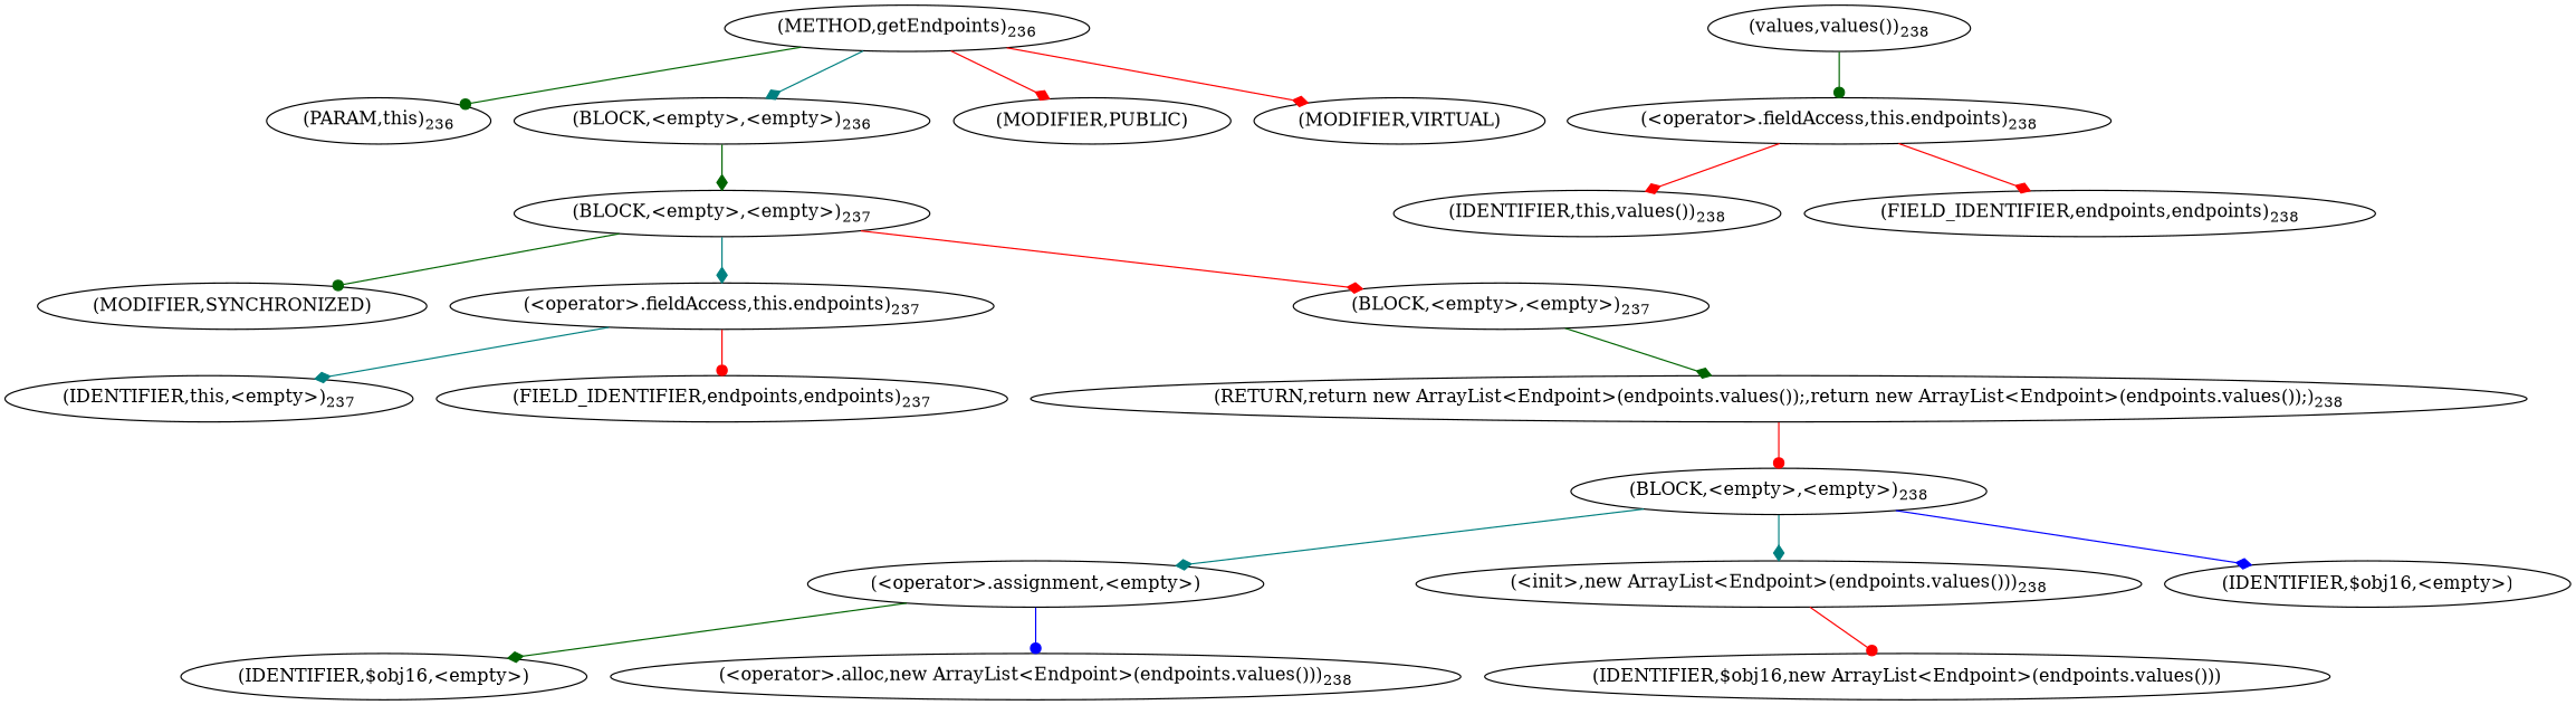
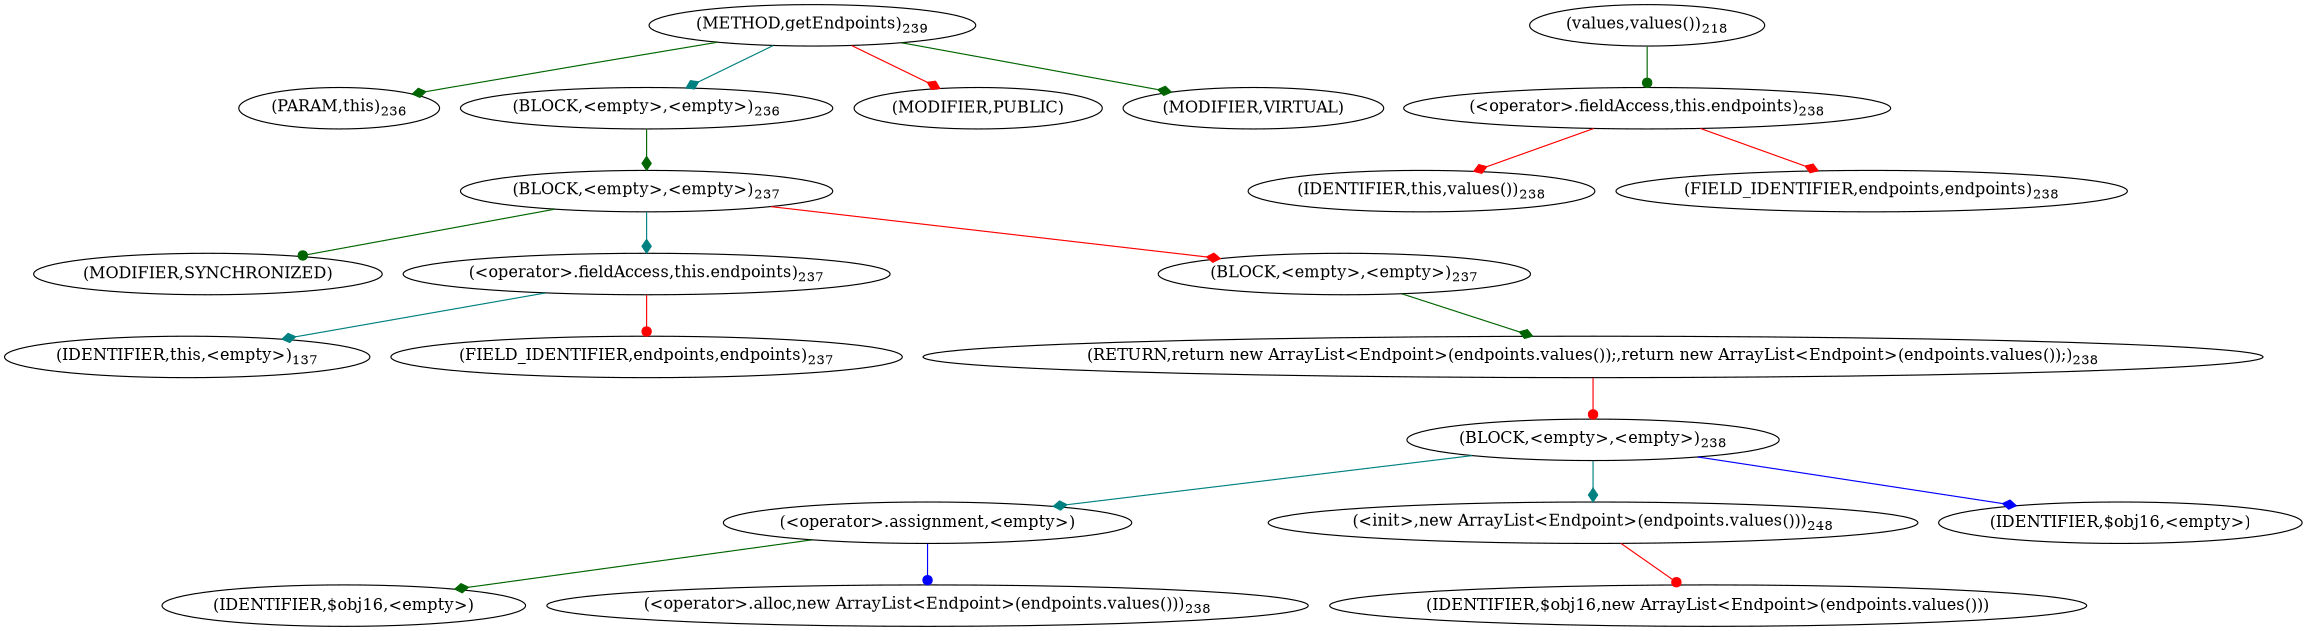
  digraph {
    edge [arrowhead=diamond color=red]
-   n1 [label=<(METHOD,getEndpoints)<SUB>236</SUB>>]
+   n1 [label=<(METHOD,getEndpoints)<SUB>239</SUB>>]
    n2 [label=<(PARAM,this)<SUB>236</SUB>>]
    n3 [label=<(BLOCK,&lt;empty&gt;,&lt;empty&gt;)<SUB>236</SUB>>]
    n4 [label=<(MODIFIER,PUBLIC)>]
    n5 [label=<(MODIFIER,VIRTUAL)>]
    n6 [label=<(BLOCK,&lt;empty&gt;,&lt;empty&gt;)<SUB>237</SUB>>]
    n7 [label=<(MODIFIER,SYNCHRONIZED)>]
    n8 [label=<(&lt;operator&gt;.fieldAccess,this.endpoints)<SUB>237</SUB>>]
    n9 [label=<(BLOCK,&lt;empty&gt;,&lt;empty&gt;)<SUB>237</SUB>>]
-   n10 [label=<(IDENTIFIER,this,&lt;empty&gt;)<SUB>237</SUB>>]
+   n10 [label=<(IDENTIFIER,this,&lt;empty&gt;)<SUB>137</SUB>>]
    n11 [label=<(FIELD_IDENTIFIER,endpoints,endpoints)<SUB>237</SUB>>]
    n12 [label=<(RETURN,return new ArrayList&lt;Endpoint&gt;(endpoints.values());,return new ArrayList&lt;Endpoint&gt;(endpoints.values());)<SUB>238</SUB>>]
    n13 [label=<(BLOCK,&lt;empty&gt;,&lt;empty&gt;)<SUB>238</SUB>>]
    n14 [label=<(&lt;operator&gt;.assignment,&lt;empty&gt;)>]
-   n15 [label=<(&lt;init&gt;,new ArrayList&lt;Endpoint&gt;(endpoints.values()))<SUB>238</SUB>>]
+   n15 [label=<(&lt;init&gt;,new ArrayList&lt;Endpoint&gt;(endpoints.values()))<SUB>248</SUB>>]
    n16 [label=<(IDENTIFIER,$obj16,&lt;empty&gt;)>]
    n17 [label=<(IDENTIFIER,$obj16,&lt;empty&gt;)>]
    n18 [label=<(&lt;operator&gt;.alloc,new ArrayList&lt;Endpoint&gt;(endpoints.values()))<SUB>238</SUB>>]
    n19 [label=<(IDENTIFIER,$obj16,new ArrayList&lt;Endpoint&gt;(endpoints.values()))>]
-   n20 [label=<(values,values())<SUB>238</SUB>>]
+   n20 [label=<(values,values())<SUB>218</SUB>>]
    n21 [label=<(&lt;operator&gt;.fieldAccess,this.endpoints)<SUB>238</SUB>>]
    n22 [label=<(IDENTIFIER,this,values())<SUB>238</SUB>>]
    n23 [label=<(FIELD_IDENTIFIER,endpoints,endpoints)<SUB>238</SUB>>]
-   n1 -> n2 [arrowhead=dot color=darkgreen]
+   n1 -> n2 [color=darkgreen]
    n1 -> n3 [color=teal]
    n1 -> n4
-   n1 -> n5
+   n1 -> n5 [color=darkgreen]
    n3 -> n6 [color=darkgreen]
    n6 -> n7 [arrowhead=dot color=darkgreen]
    n6 -> n8 [color=teal]
    n6 -> n9
    n8 -> n10 [color=teal]
    n8 -> n11 [arrowhead=dot]
    n9 -> n12 [color=darkgreen]
    n12 -> n13 [arrowhead=dot]
    n13 -> n14 [color=teal]
    n13 -> n15 [color=teal]
    n13 -> n16 [color=blue]
    n14 -> n17 [color=darkgreen]
    n14 -> n18 [arrowhead=dot color=blue]
    n15 -> n19 [arrowhead=dot]
    n20 -> n21 [arrowhead=dot color=darkgreen]
    n21 -> n22
    n21 -> n23
  }
